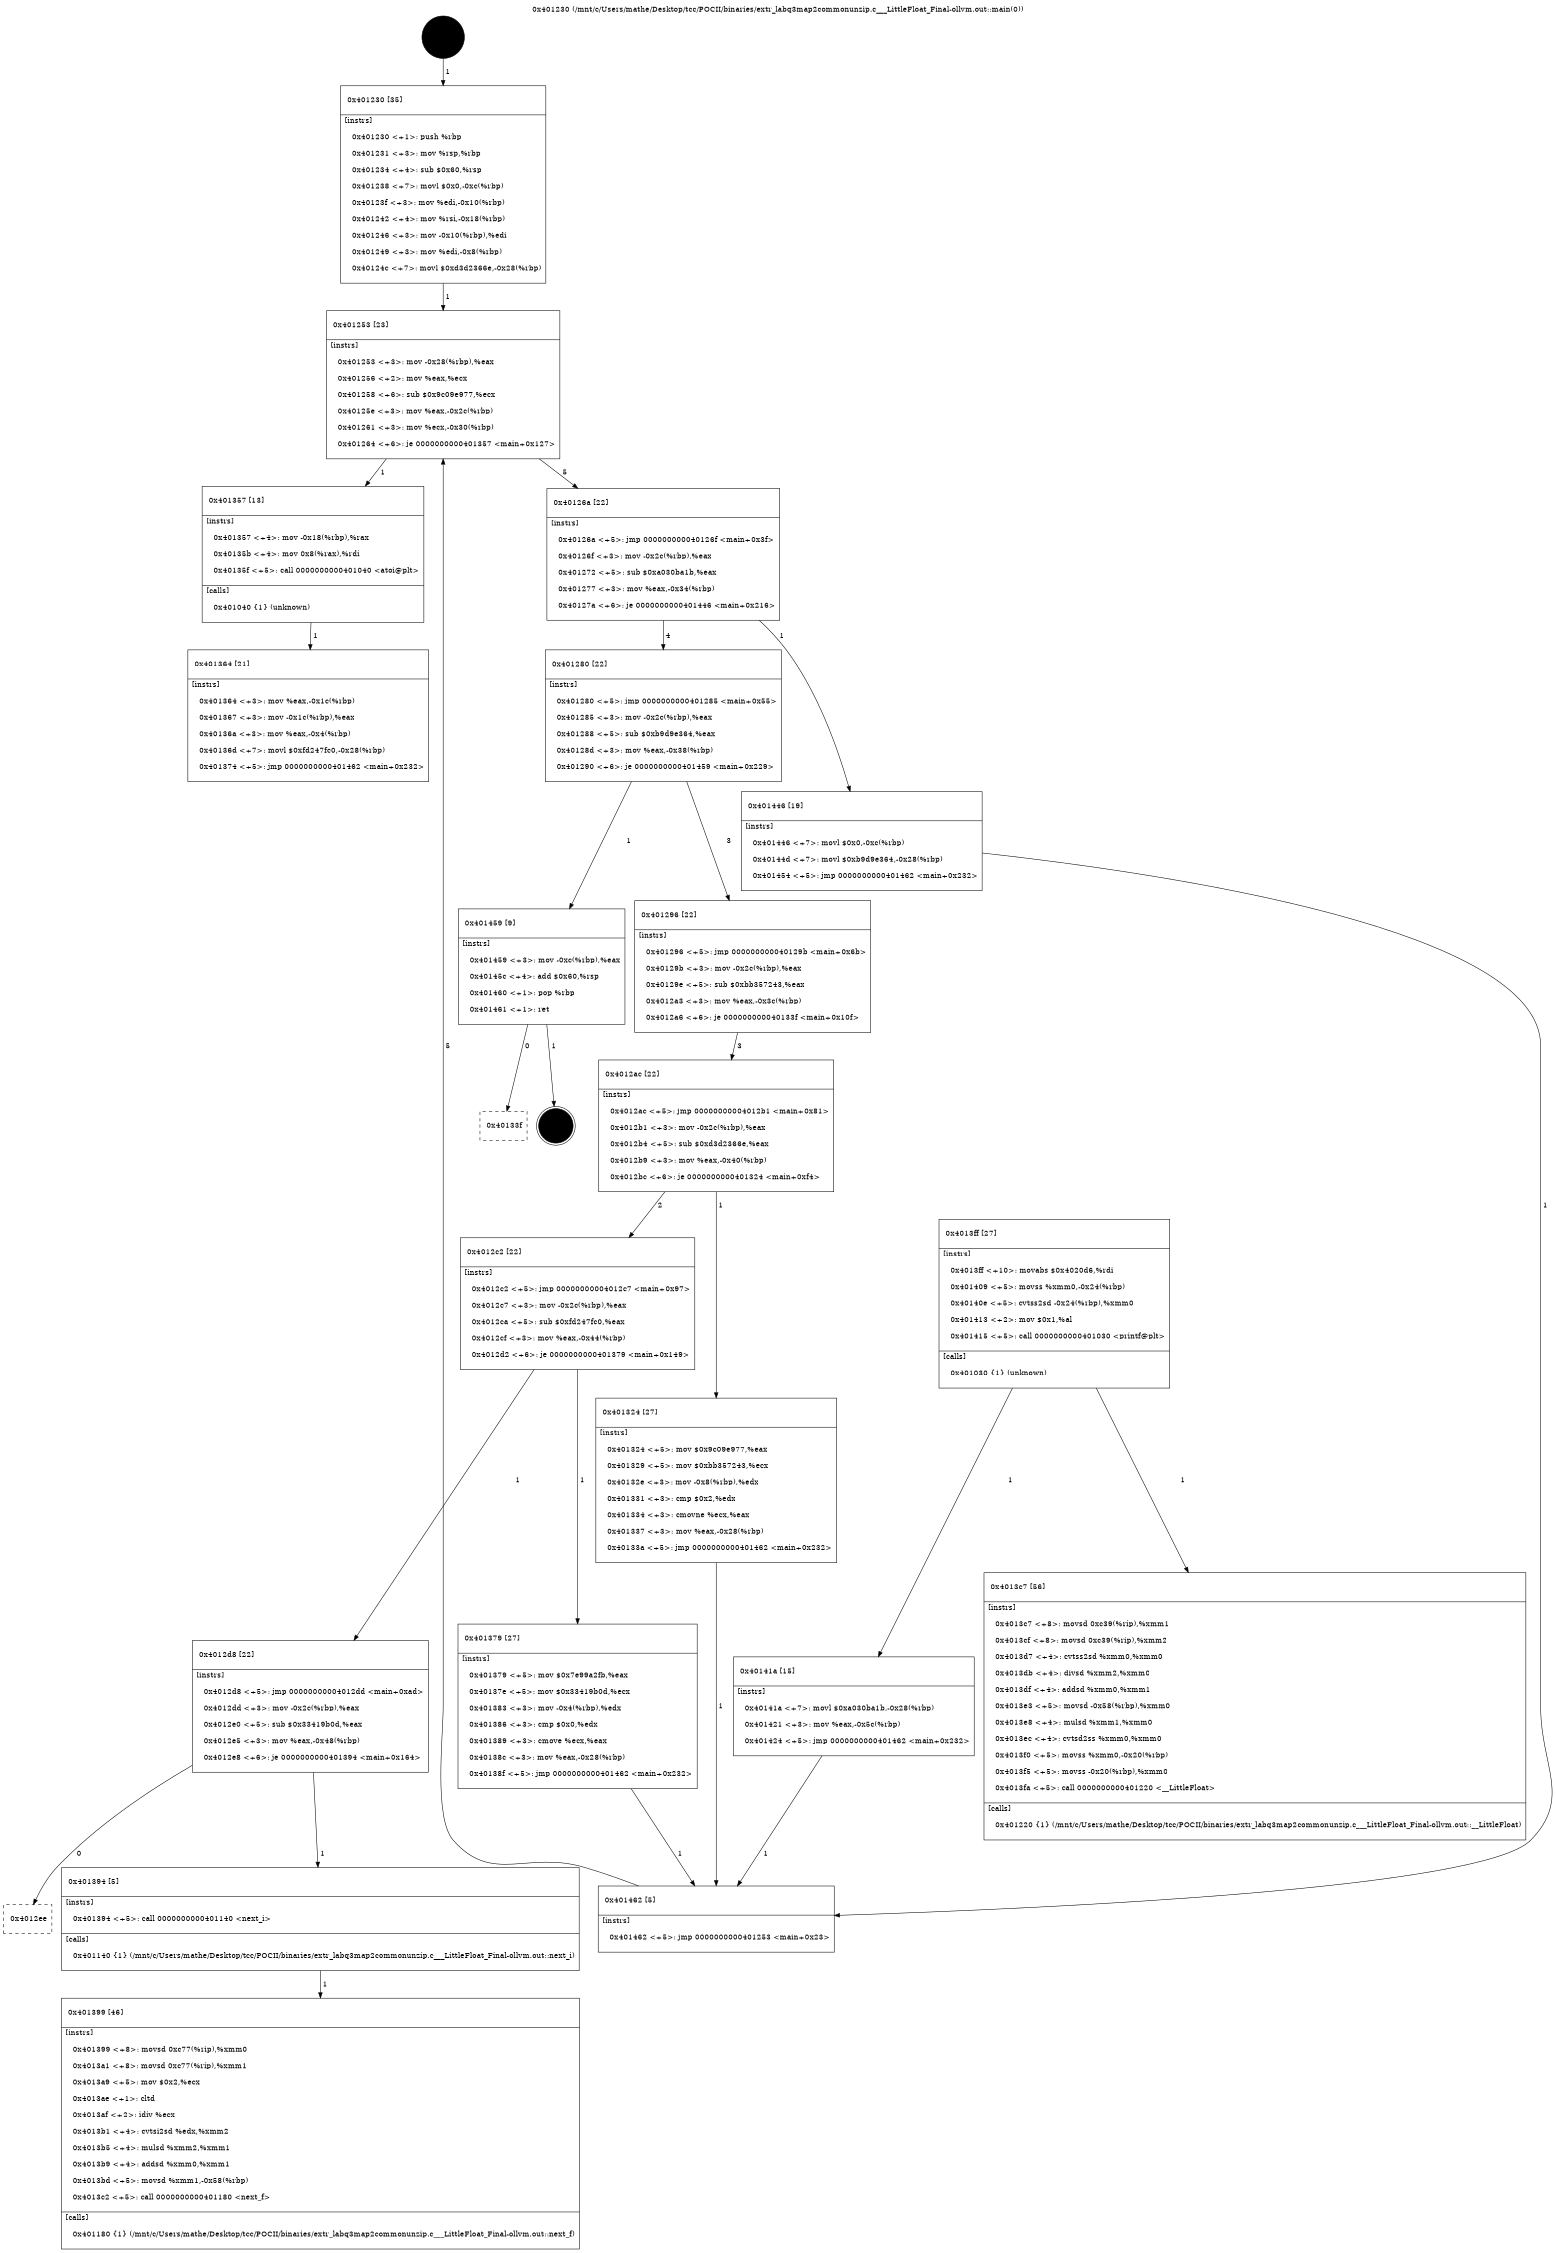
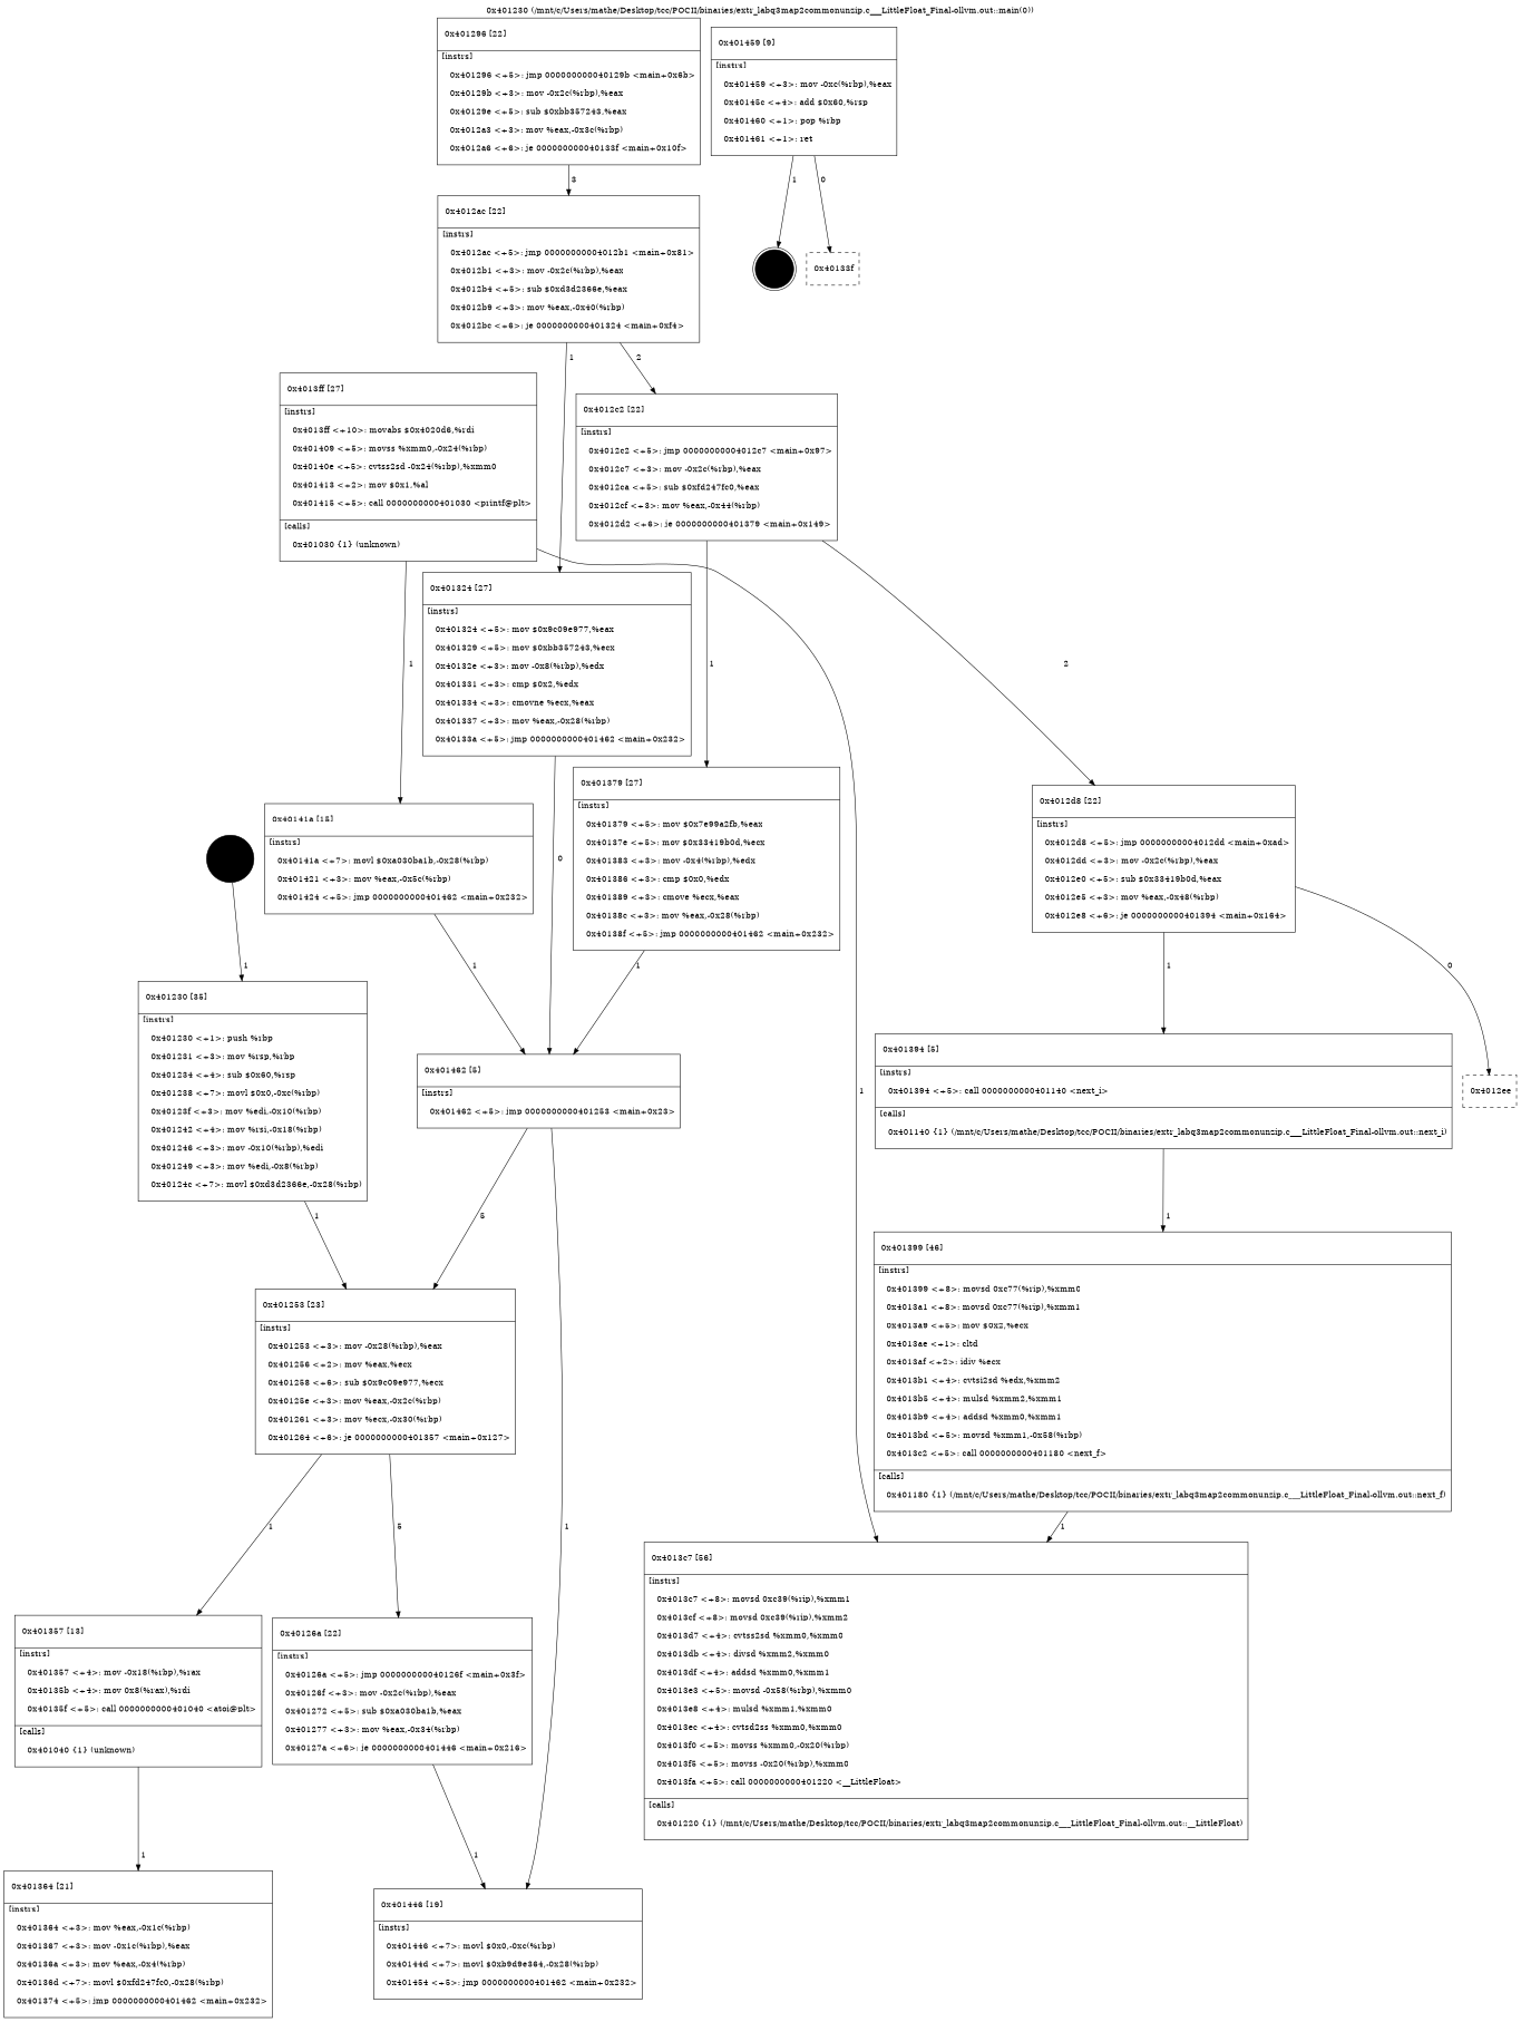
  digraph {
    label="0x401230 (/mnt/c/Users/mathe/Desktop/tcc/POCII/binaries/extr_labq3map2commonunzip.c___LittleFloat_Final-ollvm.out::main(0))"
    labelloc=t
    node [shape=record]
    Entry [fillcolor=black height=0.3 shape=circle style=filled width=0.3]
    n2 [label="{\n     0x401230 [35]\l\n     | [instrs]\l\n     &nbsp;&nbsp;0x401230 \<+1\>: push %rbp\l\n     &nbsp;&nbsp;0x401231 \<+3\>: mov %rsp,%rbp\l\n     &nbsp;&nbsp;0x401234 \<+4\>: sub $0x60,%rsp\l\n     &nbsp;&nbsp;0x401238 \<+7\>: movl $0x0,-0xc(%rbp)\l\n     &nbsp;&nbsp;0x40123f \<+3\>: mov %edi,-0x10(%rbp)\l\n     &nbsp;&nbsp;0x401242 \<+4\>: mov %rsi,-0x18(%rbp)\l\n     &nbsp;&nbsp;0x401246 \<+3\>: mov -0x10(%rbp),%edi\l\n     &nbsp;&nbsp;0x401249 \<+3\>: mov %edi,-0x8(%rbp)\l\n     &nbsp;&nbsp;0x40124c \<+7\>: movl $0xd3d2366e,-0x28(%rbp)\l\n  }"]
    n3 [label="{\n     0x401253 [23]\l\n     | [instrs]\l\n     &nbsp;&nbsp;0x401253 \<+3\>: mov -0x28(%rbp),%eax\l\n     &nbsp;&nbsp;0x401256 \<+2\>: mov %eax,%ecx\l\n     &nbsp;&nbsp;0x401258 \<+6\>: sub $0x9c09e977,%ecx\l\n     &nbsp;&nbsp;0x40125e \<+3\>: mov %eax,-0x2c(%rbp)\l\n     &nbsp;&nbsp;0x401261 \<+3\>: mov %ecx,-0x30(%rbp)\l\n     &nbsp;&nbsp;0x401264 \<+6\>: je 0000000000401357 \<main+0x127\>\l\n  }"]
    n4 [label="{\n     0x401357 [13]\l\n     | [instrs]\l\n     &nbsp;&nbsp;0x401357 \<+4\>: mov -0x18(%rbp),%rax\l\n     &nbsp;&nbsp;0x40135b \<+4\>: mov 0x8(%rax),%rdi\l\n     &nbsp;&nbsp;0x40135f \<+5\>: call 0000000000401040 \<atoi@plt\>\l\n     | [calls]\l\n     &nbsp;&nbsp;0x401040 \{1\} (unknown)\l\n  }"]
    n5 [label="{\n     0x40126a [22]\l\n     | [instrs]\l\n     &nbsp;&nbsp;0x40126a \<+5\>: jmp 000000000040126f \<main+0x3f\>\l\n     &nbsp;&nbsp;0x40126f \<+3\>: mov -0x2c(%rbp),%eax\l\n     &nbsp;&nbsp;0x401272 \<+5\>: sub $0xa030ba1b,%eax\l\n     &nbsp;&nbsp;0x401277 \<+3\>: mov %eax,-0x34(%rbp)\l\n     &nbsp;&nbsp;0x40127a \<+6\>: je 0000000000401446 \<main+0x216\>\l\n  }"]
    n6 [label="{\n     0x401364 [21]\l\n     | [instrs]\l\n     &nbsp;&nbsp;0x401364 \<+3\>: mov %eax,-0x1c(%rbp)\l\n     &nbsp;&nbsp;0x401367 \<+3\>: mov -0x1c(%rbp),%eax\l\n     &nbsp;&nbsp;0x40136a \<+3\>: mov %eax,-0x4(%rbp)\l\n     &nbsp;&nbsp;0x40136d \<+7\>: movl $0xfd247fc0,-0x28(%rbp)\l\n     &nbsp;&nbsp;0x401374 \<+5\>: jmp 0000000000401462 \<main+0x232\>\l\n  }"]
    n7 [label="{\n     0x401446 [19]\l\n     | [instrs]\l\n     &nbsp;&nbsp;0x401446 \<+7\>: movl $0x0,-0xc(%rbp)\l\n     &nbsp;&nbsp;0x40144d \<+7\>: movl $0xb9d9e364,-0x28(%rbp)\l\n     &nbsp;&nbsp;0x401454 \<+5\>: jmp 0000000000401462 \<main+0x232\>\l\n  }"]
-   n8 [label="{\n     0x401280 [22]\l\n     | [instrs]\l\n     &nbsp;&nbsp;0x401280 \<+5\>: jmp 0000000000401285 \<main+0x55\>\l\n     &nbsp;&nbsp;0x401285 \<+3\>: mov -0x2c(%rbp),%eax\l\n     &nbsp;&nbsp;0x401288 \<+5\>: sub $0xb9d9e364,%eax\l\n     &nbsp;&nbsp;0x40128d \<+3\>: mov %eax,-0x38(%rbp)\l\n     &nbsp;&nbsp;0x401290 \<+6\>: je 0000000000401459 \<main+0x229\>\l\n  }"]
    n9 [label="{\n     0x401462 [5]\l\n     | [instrs]\l\n     &nbsp;&nbsp;0x401462 \<+5\>: jmp 0000000000401253 \<main+0x23\>\l\n  }"]
    n10 [label="{\n     0x401459 [9]\l\n     | [instrs]\l\n     &nbsp;&nbsp;0x401459 \<+3\>: mov -0xc(%rbp),%eax\l\n     &nbsp;&nbsp;0x40145c \<+4\>: add $0x60,%rsp\l\n     &nbsp;&nbsp;0x401460 \<+1\>: pop %rbp\l\n     &nbsp;&nbsp;0x401461 \<+1\>: ret\l\n  }"]
    n11 [label="{\n     0x401296 [22]\l\n     | [instrs]\l\n     &nbsp;&nbsp;0x401296 \<+5\>: jmp 000000000040129b \<main+0x6b\>\l\n     &nbsp;&nbsp;0x40129b \<+3\>: mov -0x2c(%rbp),%eax\l\n     &nbsp;&nbsp;0x40129e \<+5\>: sub $0xbb357243,%eax\l\n     &nbsp;&nbsp;0x4012a3 \<+3\>: mov %eax,-0x3c(%rbp)\l\n     &nbsp;&nbsp;0x4012a6 \<+6\>: je 000000000040133f \<main+0x10f\>\l\n  }"]
    Exit [fillcolor=black height=0.3 peripheries=2 shape=circle style=filled width=0.3]
    n13 [label="{\n     0x40133f\l\n  }" style=dashed]
    n14 [label="{\n     0x4012ac [22]\l\n     | [instrs]\l\n     &nbsp;&nbsp;0x4012ac \<+5\>: jmp 00000000004012b1 \<main+0x81\>\l\n     &nbsp;&nbsp;0x4012b1 \<+3\>: mov -0x2c(%rbp),%eax\l\n     &nbsp;&nbsp;0x4012b4 \<+5\>: sub $0xd3d2366e,%eax\l\n     &nbsp;&nbsp;0x4012b9 \<+3\>: mov %eax,-0x40(%rbp)\l\n     &nbsp;&nbsp;0x4012bc \<+6\>: je 0000000000401324 \<main+0xf4\>\l\n  }"]
    n15 [label="{\n     0x40141a [15]\l\n     | [instrs]\l\n     &nbsp;&nbsp;0x40141a \<+7\>: movl $0xa030ba1b,-0x28(%rbp)\l\n     &nbsp;&nbsp;0x401421 \<+3\>: mov %eax,-0x5c(%rbp)\l\n     &nbsp;&nbsp;0x401424 \<+5\>: jmp 0000000000401462 \<main+0x232\>\l\n  }"]
    n16 [label="{\n     0x401324 [27]\l\n     | [instrs]\l\n     &nbsp;&nbsp;0x401324 \<+5\>: mov $0x9c09e977,%eax\l\n     &nbsp;&nbsp;0x401329 \<+5\>: mov $0xbb357243,%ecx\l\n     &nbsp;&nbsp;0x40132e \<+3\>: mov -0x8(%rbp),%edx\l\n     &nbsp;&nbsp;0x401331 \<+3\>: cmp $0x2,%edx\l\n     &nbsp;&nbsp;0x401334 \<+3\>: cmovne %ecx,%eax\l\n     &nbsp;&nbsp;0x401337 \<+3\>: mov %eax,-0x28(%rbp)\l\n     &nbsp;&nbsp;0x40133a \<+5\>: jmp 0000000000401462 \<main+0x232\>\l\n  }"]
    n17 [label="{\n     0x4012c2 [22]\l\n     | [instrs]\l\n     &nbsp;&nbsp;0x4012c2 \<+5\>: jmp 00000000004012c7 \<main+0x97\>\l\n     &nbsp;&nbsp;0x4012c7 \<+3\>: mov -0x2c(%rbp),%eax\l\n     &nbsp;&nbsp;0x4012ca \<+5\>: sub $0xfd247fc0,%eax\l\n     &nbsp;&nbsp;0x4012cf \<+3\>: mov %eax,-0x44(%rbp)\l\n     &nbsp;&nbsp;0x4012d2 \<+6\>: je 0000000000401379 \<main+0x149\>\l\n  }"]
    n18 [label="{\n     0x4013ff [27]\l\n     | [instrs]\l\n     &nbsp;&nbsp;0x4013ff \<+10\>: movabs $0x4020d6,%rdi\l\n     &nbsp;&nbsp;0x401409 \<+5\>: movss %xmm0,-0x24(%rbp)\l\n     &nbsp;&nbsp;0x40140e \<+5\>: cvtss2sd -0x24(%rbp),%xmm0\l\n     &nbsp;&nbsp;0x401413 \<+2\>: mov $0x1,%al\l\n     &nbsp;&nbsp;0x401415 \<+5\>: call 0000000000401030 \<printf@plt\>\l\n     | [calls]\l\n     &nbsp;&nbsp;0x401030 \{1\} (unknown)\l\n  }"]
    n19 [label="{\n     0x4013c7 [56]\l\n     | [instrs]\l\n     &nbsp;&nbsp;0x4013c7 \<+8\>: movsd 0xc39(%rip),%xmm1\l\n     &nbsp;&nbsp;0x4013cf \<+8\>: movsd 0xc39(%rip),%xmm2\l\n     &nbsp;&nbsp;0x4013d7 \<+4\>: cvtss2sd %xmm0,%xmm0\l\n     &nbsp;&nbsp;0x4013db \<+4\>: divsd %xmm2,%xmm0\l\n     &nbsp;&nbsp;0x4013df \<+4\>: addsd %xmm0,%xmm1\l\n     &nbsp;&nbsp;0x4013e3 \<+5\>: movsd -0x58(%rbp),%xmm0\l\n     &nbsp;&nbsp;0x4013e8 \<+4\>: mulsd %xmm1,%xmm0\l\n     &nbsp;&nbsp;0x4013ec \<+4\>: cvtsd2ss %xmm0,%xmm0\l\n     &nbsp;&nbsp;0x4013f0 \<+5\>: movss %xmm0,-0x20(%rbp)\l\n     &nbsp;&nbsp;0x4013f5 \<+5\>: movss -0x20(%rbp),%xmm0\l\n     &nbsp;&nbsp;0x4013fa \<+5\>: call 0000000000401220 \<__LittleFloat\>\l\n     | [calls]\l\n     &nbsp;&nbsp;0x401220 \{1\} (/mnt/c/Users/mathe/Desktop/tcc/POCII/binaries/extr_labq3map2commonunzip.c___LittleFloat_Final-ollvm.out::__LittleFloat)\l\n  }"]
    n20 [label="{\n     0x401379 [27]\l\n     | [instrs]\l\n     &nbsp;&nbsp;0x401379 \<+5\>: mov $0x7e99a2fb,%eax\l\n     &nbsp;&nbsp;0x40137e \<+5\>: mov $0x33419b0d,%ecx\l\n     &nbsp;&nbsp;0x401383 \<+3\>: mov -0x4(%rbp),%edx\l\n     &nbsp;&nbsp;0x401386 \<+3\>: cmp $0x0,%edx\l\n     &nbsp;&nbsp;0x401389 \<+3\>: cmove %ecx,%eax\l\n     &nbsp;&nbsp;0x40138c \<+3\>: mov %eax,-0x28(%rbp)\l\n     &nbsp;&nbsp;0x40138f \<+5\>: jmp 0000000000401462 \<main+0x232\>\l\n  }"]
    n21 [label="{\n     0x4012d8 [22]\l\n     | [instrs]\l\n     &nbsp;&nbsp;0x4012d8 \<+5\>: jmp 00000000004012dd \<main+0xad\>\l\n     &nbsp;&nbsp;0x4012dd \<+3\>: mov -0x2c(%rbp),%eax\l\n     &nbsp;&nbsp;0x4012e0 \<+5\>: sub $0x33419b0d,%eax\l\n     &nbsp;&nbsp;0x4012e5 \<+3\>: mov %eax,-0x48(%rbp)\l\n     &nbsp;&nbsp;0x4012e8 \<+6\>: je 0000000000401394 \<main+0x164\>\l\n  }"]
    n22 [label="{\n     0x4012ee\l\n  }" style=dashed]
    n23 [label="{\n     0x401394 [5]\l\n     | [instrs]\l\n     &nbsp;&nbsp;0x401394 \<+5\>: call 0000000000401140 \<next_i\>\l\n     | [calls]\l\n     &nbsp;&nbsp;0x401140 \{1\} (/mnt/c/Users/mathe/Desktop/tcc/POCII/binaries/extr_labq3map2commonunzip.c___LittleFloat_Final-ollvm.out::next_i)\l\n  }"]
    n24 [label="{\n     0x401399 [46]\l\n     | [instrs]\l\n     &nbsp;&nbsp;0x401399 \<+8\>: movsd 0xc77(%rip),%xmm0\l\n     &nbsp;&nbsp;0x4013a1 \<+8\>: movsd 0xc77(%rip),%xmm1\l\n     &nbsp;&nbsp;0x4013a9 \<+5\>: mov $0x2,%ecx\l\n     &nbsp;&nbsp;0x4013ae \<+1\>: cltd\l\n     &nbsp;&nbsp;0x4013af \<+2\>: idiv %ecx\l\n     &nbsp;&nbsp;0x4013b1 \<+4\>: cvtsi2sd %edx,%xmm2\l\n     &nbsp;&nbsp;0x4013b5 \<+4\>: mulsd %xmm2,%xmm1\l\n     &nbsp;&nbsp;0x4013b9 \<+4\>: addsd %xmm0,%xmm1\l\n     &nbsp;&nbsp;0x4013bd \<+5\>: movsd %xmm1,-0x58(%rbp)\l\n     &nbsp;&nbsp;0x4013c2 \<+5\>: call 0000000000401180 \<next_f\>\l\n     | [calls]\l\n     &nbsp;&nbsp;0x401180 \{1\} (/mnt/c/Users/mathe/Desktop/tcc/POCII/binaries/extr_labq3map2commonunzip.c___LittleFloat_Final-ollvm.out::next_f)\l\n  }"]
    Entry -> n2 [label=" 1"]
    n2 -> n3 [label=" 1"]
    n3 -> n4 [label=" 1"]
    n3 -> n5 [label=" 5"]
    n4 -> n6 [label=" 1"]
    n5 -> n7 [label=" 1"]
-   n5 -> n8 [label=" 4"]
-   n7 -> n9 [label=" 1"]
-   n8 -> n10 [label=" 1"]
-   n8 -> n11 [label=" 3"]
+   n9 -> n7 [label=" 1"]
    n9 -> n3 [label=" 5"]
    n10 -> Exit [label=" 1"]
    n10 -> n13 [label=" 0"]
    n11 -> n14 [label=" 3"]
    n14 -> n16 [label=" 1"]
    n14 -> n17 [label=" 2"]
    n15 -> n9 [label=" 1"]
-   n16 -> n9 [label=" 1"]
+   n16 -> n9 [label=" 0"]
    n17 -> n20 [label=" 1"]
-   n17 -> n21 [label=" 1"]
+   n17 -> n21 [label=" 2"]
    n18 -> n15 [label=" 1"]
    n18 -> n19 [label=" 1"]
    n20 -> n9 [label=" 1"]
    n21 -> n22 [label=" 0"]
    n21 -> n23 [label=" 1"]
    n23 -> n24 [label=" 1"]
+   n24 -> n19 [label=" 1"]
  }
